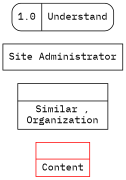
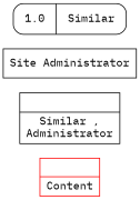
  digraph {
    rankdir=LR
    fontname="IBM Plex Mono"
    node [shape=record fontname="IBM Plex Mono"]
    n1 [color=red label="<f0>  |<f1> Content "]
-   n2 [label="<f0>  |<f1> Similar ,\nOrganization "]
+   n2 [label="<f0>  |<f1> Similar ,\nAdministrator "]
    n3 [label="Site Administrator" shape=box]
-   n4 [label="{<f0> 1.0|<f1> Understand }" shape=Mrecord]
+   n4 [label="{<f0> 1.0|<f1> Similar }" shape=Mrecord]
  }
